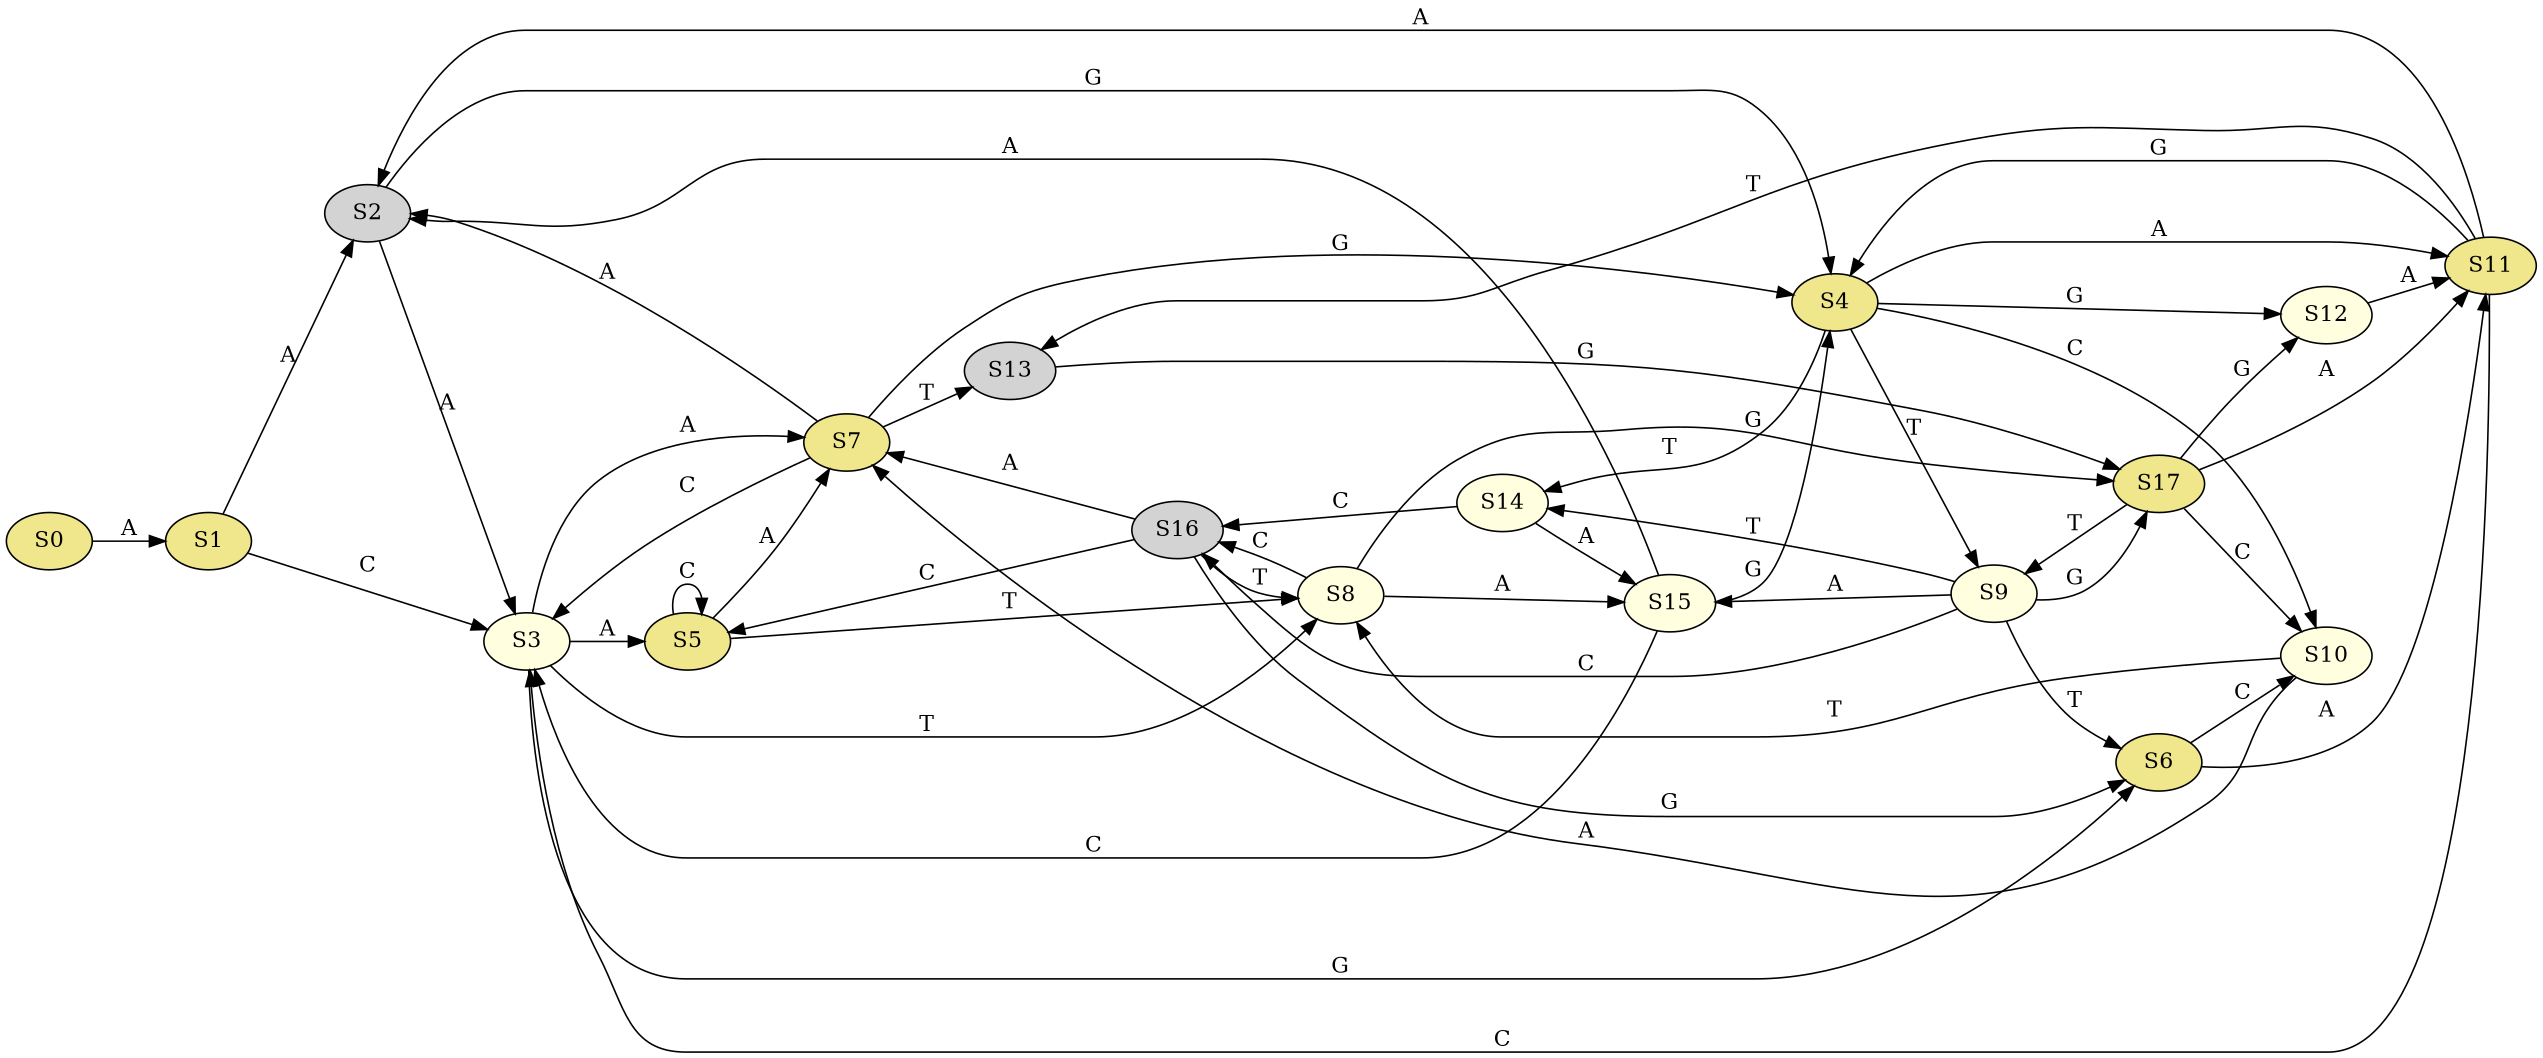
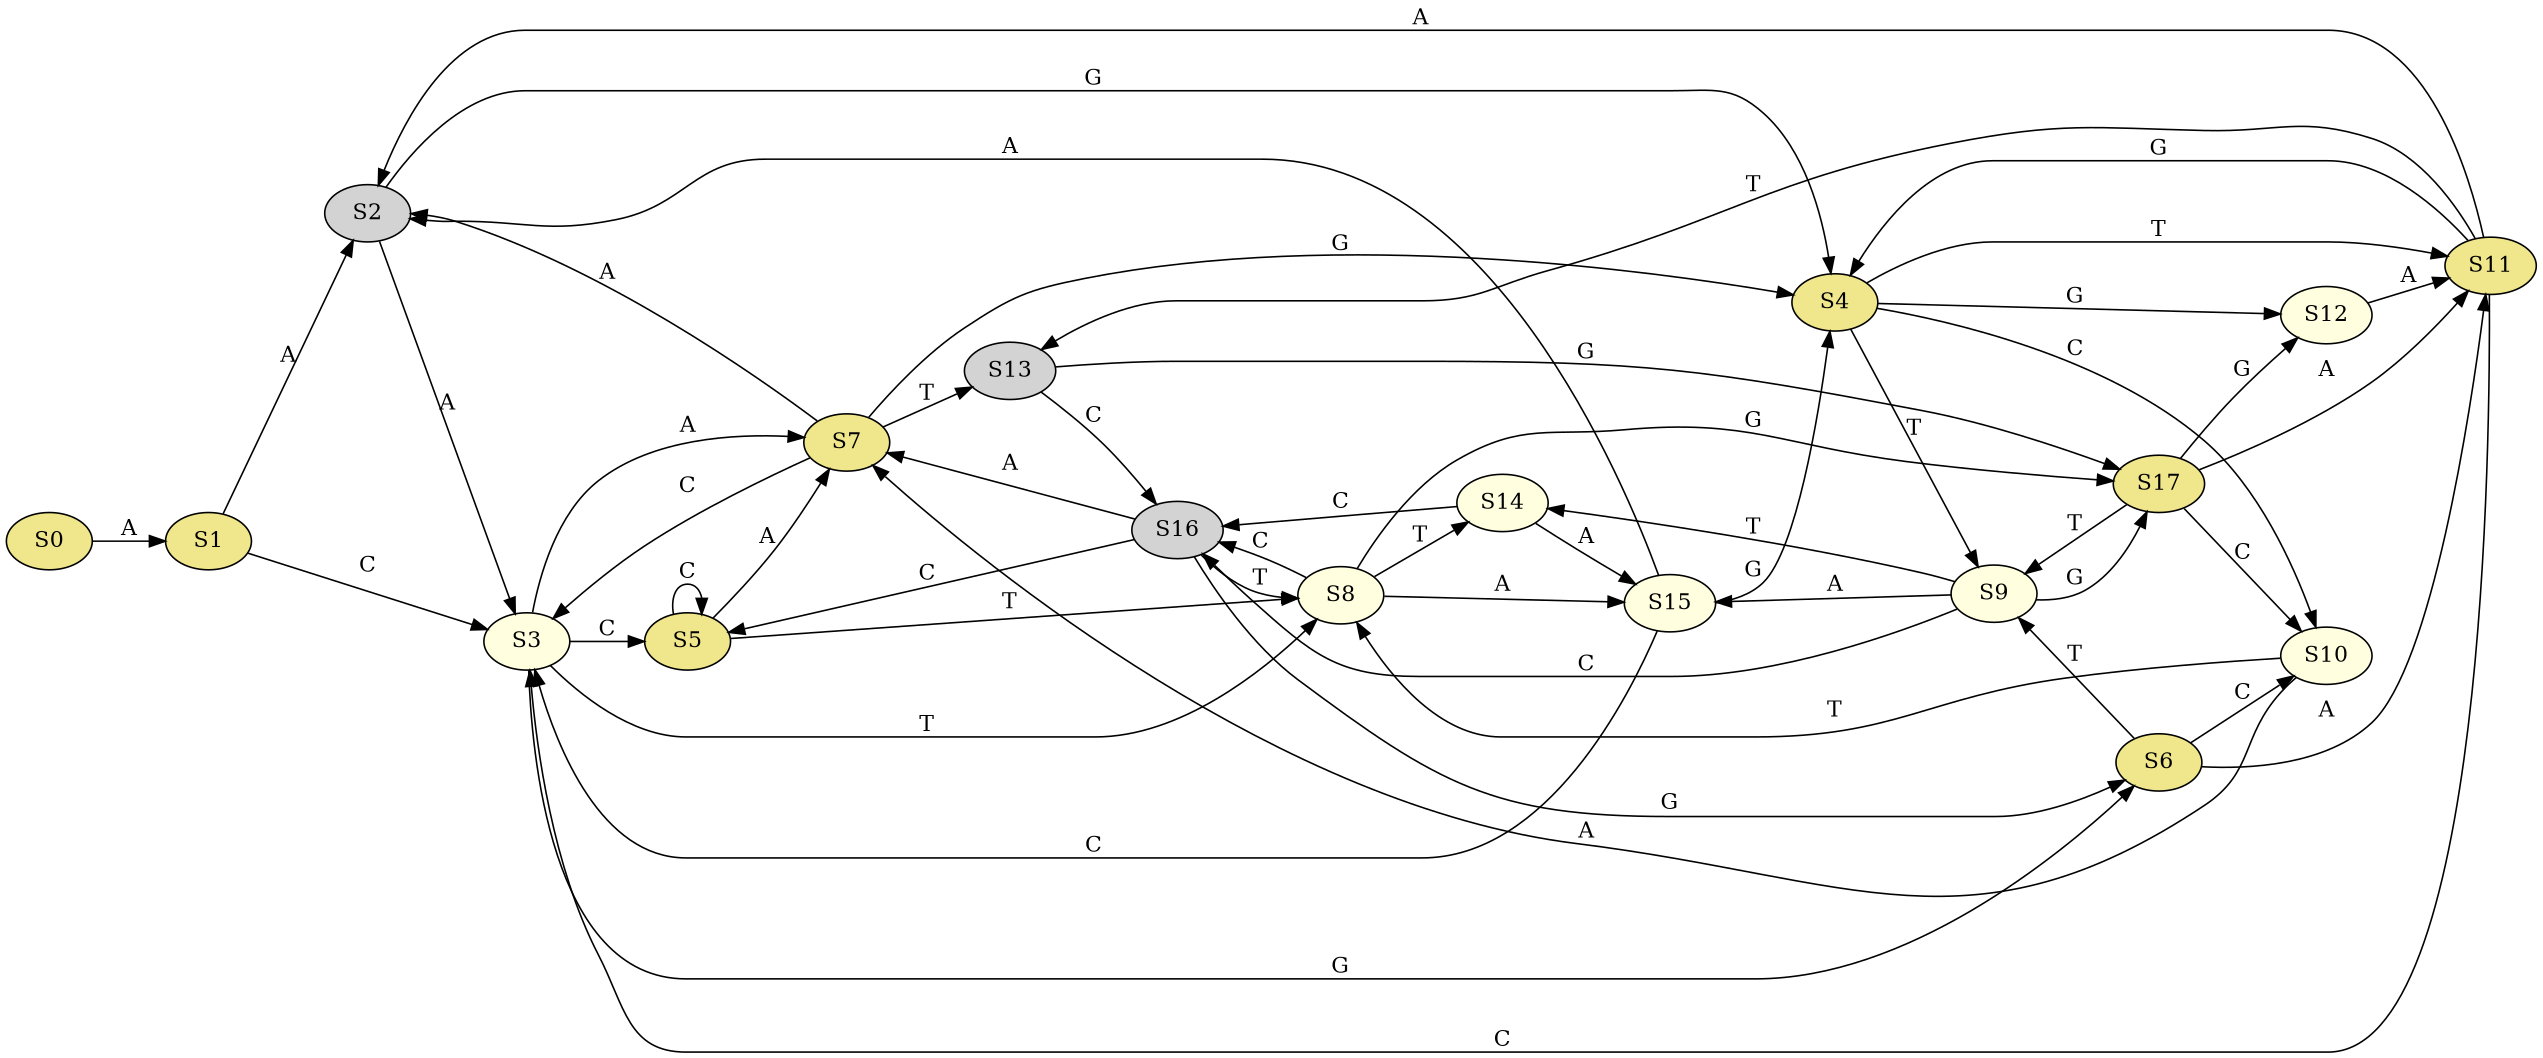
  strict digraph {
    rankdir=LR
    node [fillcolor=khaki style=filled]
    S0
    S1
    S2 [fillcolor=lightgrey]
    S3 [fillcolor=lightyellow]
    S4
    S5
    S6
    S7
    S8 [fillcolor=lightyellow]
    S9 [fillcolor=lightyellow]
    S10 [fillcolor=lightyellow]
    S11
    S12 [fillcolor=lightyellow]
    S13 [fillcolor=lightgrey]
    S14 [fillcolor=lightyellow]
    S15 [fillcolor=lightyellow]
    S16 [fillcolor=lightgrey]
    S17
    S0 -> S1 [label=A]
    S1 -> S2 [label=A]
    S1 -> S3 [label=C]
    S2 -> S3 [label=A]
    S2 -> S4 [label=G]
-   S3 -> S5 [label=A]
+   S3 -> S5 [label=C]
    S3 -> S6 [label=G]
    S3 -> S7 [label=A]
    S3 -> S8 [label=T]
    S4 -> S9 [label=T]
    S4 -> S10 [label=C]
-   S4 -> S11 [label=A]
+   S4 -> S11 [label=T]
    S4 -> S12 [label=G]
    S5 -> S5 [label=C]
    S5 -> S7 [label=A]
    S5 -> S8 [label=T]
-   S9 -> S6 [label=T]
+   S6 -> S9 [label=T]
    S6 -> S10 [label=C]
    S6 -> S11 [label=A]
    S7 -> S2 [label=A]
    S7 -> S3 [label=C]
    S7 -> S4 [label=G]
    S7 -> S13 [label=T]
-   S4 -> S14 [label=T]
+   S8 -> S14 [label=T]
    S8 -> S15 [label=A]
    S8 -> S16 [label=C]
    S8 -> S17 [label=G]
    S9 -> S14 [label=T]
    S9 -> S15 [label=A]
    S9 -> S16 [label=C]
    S9 -> S17 [label=G]
    S10 -> S7 [label=A]
    S10 -> S8 [label=T]
    S11 -> S2 [label=A]
    S11 -> S3 [label=C]
    S11 -> S4 [label=G]
    S11 -> S13 [label=T]
    S12 -> S11 [label=A]
+   S13 -> S16 [label=C]
    S13 -> S17 [label=G]
    S14 -> S15 [label=A]
    S14 -> S16 [label=C]
    S15 -> S2 [label=A]
    S15 -> S3 [label=C]
    S15 -> S4 [label=G]
    S16 -> S5 [label=C]
    S16 -> S6 [label=G]
    S16 -> S7 [label=A]
    S16 -> S8 [label=T]
    S17 -> S9 [label=T]
    S17 -> S10 [label=C]
    S17 -> S11 [label=A]
    S17 -> S12 [label=G]
  }
